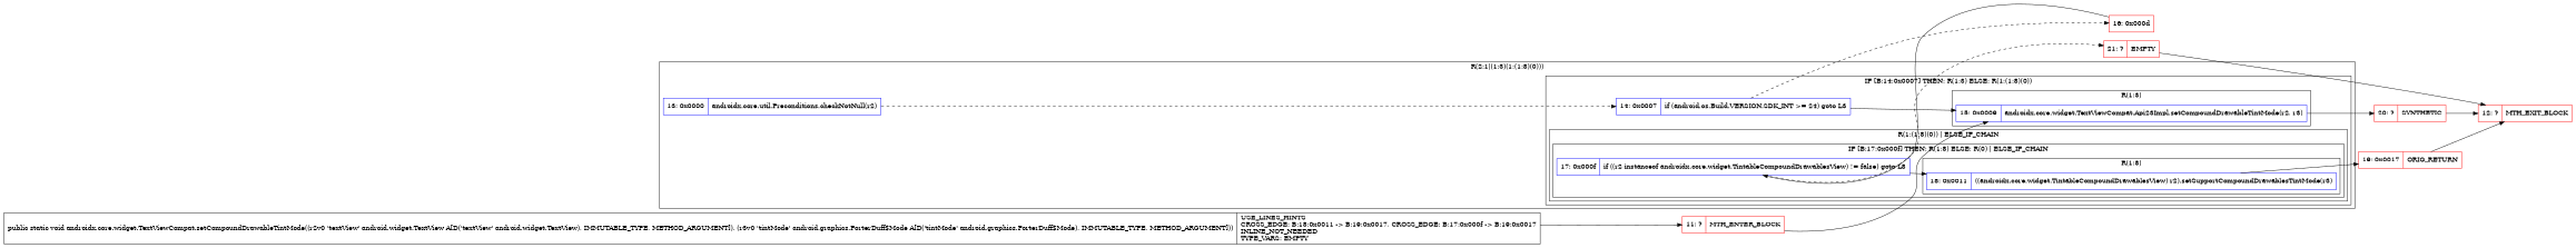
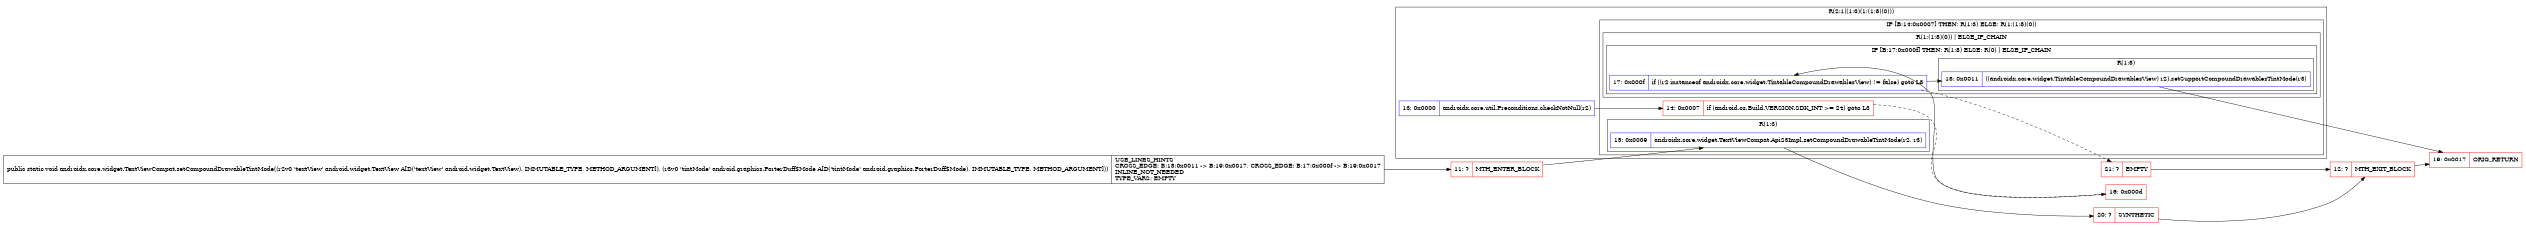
  digraph {
    rankdir=LR
    node [color=red shape=record]
    n1 [color=blue label="{15\:\ 0x0009|androidx.core.widget.TextViewCompat.Api23Impl.setCompoundDrawableTintMode(r2, r3)\l}"]
    n2 [color=blue label="{18\:\ 0x0011|((androidx.core.widget.TintableCompoundDrawablesView) r2).setSupportCompoundDrawablesTintMode(r3)\l}"]
    n3 [color=blue label="{17\:\ 0x000f|if ((r2 instanceof androidx.core.widget.TintableCompoundDrawablesView) != false) goto L8\l}"]
-   n4 [color=blue label="{14\:\ 0x0007|if (android.os.Build.VERSION.SDK_INT \>= 24) goto L3\l}"]
+   n4 [label="{14\:\ 0x0007|if (android.os.Build.VERSION.SDK_INT \>= 24) goto L3\l}"]
    n5 [color=blue label="{13\:\ 0x0000|androidx.core.util.Preconditions.checkNotNull(r2)\l}"]
    n6 [label="{20\:\ ?|SYNTHETIC\l}"]
    n7 [label="{19\:\ 0x0017|ORIG_RETURN\l}"]
    n8 [label="{21\:\ ?|EMPTY\l}"]
    n9 [label="{16\:\ 0x000d}"]
    n10 [label="{12\:\ ?|MTH_EXIT_BLOCK\l}"]
    n11 [label="{11\:\ ?|MTH_ENTER_BLOCK\l}"]
    n12 [label="{public static void androidx.core.widget.TextViewCompat.setCompoundDrawableTintMode((r2v0 'textView' android.widget.TextView A[D('textView' android.widget.TextView), IMMUTABLE_TYPE, METHOD_ARGUMENT]), (r3v0 'tintMode' android.graphics.PorterDuff$Mode A[D('tintMode' android.graphics.PorterDuff$Mode), IMMUTABLE_TYPE, METHOD_ARGUMENT]))  | USE_LINES_HINTS\lCROSS_EDGE: B:18:0x0011 \-\> B:19:0x0017, CROSS_EDGE: B:17:0x000f \-\> B:19:0x0017\lINLINE_NOT_NEEDED\lTYPE_VARS: EMPTY\l}" color=""]
    subgraph cluster_1 {
      label="R(2:1|(1:3)(1:(1:8)(0)))"
      n5
      subgraph cluster_2 {
        label="IF [B:14:0x0007] THEN: R(1:3) ELSE: R(1:(1:8)(0))"
        n4
        subgraph cluster_3 {
          label="R(1:3)"
          n1
        }
        subgraph cluster_4 {
          label="R(1:(1:8)(0)) | ELSE_IF_CHAIN\l"
          subgraph cluster_5 {
            label="IF [B:17:0x000f] THEN: R(1:8) ELSE: R(0) | ELSE_IF_CHAIN\l"
            n3
            subgraph cluster_6 {
              label="R(1:8)"
              n2
            }
            subgraph cluster_7 {
              label="R(0)"
            }
          }
        }
      }
    }
    n1 -> n6
    n2 -> n7
    n3 -> n2
    n3 -> n8 [style=dashed]
-   n4 -> n1
    n4 -> n9 [style=dashed]
-   n5 -> n4 [style=dashed]
+   n5 -> n4
    n6 -> n10
-   n7 -> n10
+   n10 -> n7
    n8 -> n10
    n9 -> n3
    n11 -> n1
    n12 -> n11
  }
